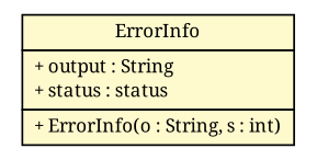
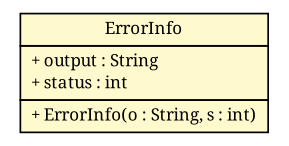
  digraph {
    fontname="Noto Serif"
-   n1 [fontcolor=black fontname="Noto Serif" fontsize=10.0 label=<<table border="0" cellborder="1" cellspacing="0" cellpadding="2" port="p" bgcolor="lemonChiffon" href="./ErrorInfo.html"> 		<tr><td><table border="0" cellspacing="0" cellpadding="1"> 			<tr><td> ErrorInfo </td></tr> 		</table></td></tr> 		<tr><td><table border="0" cellspacing="0" cellpadding="1"> 			<tr><td align="left"> + output : String </td></tr> 			<tr><td align="left"> + status : status </td></tr> 		</table></td></tr> 		<tr><td><table border="0" cellspacing="0" cellpadding="1"> 			<tr><td align="left"> + ErrorInfo(o : String, s : int) </td></tr> 		</table></td></tr> 		</table>> shape=plaintext]
+   n1 [fontcolor=black fontname="Noto Serif" fontsize=10.0 label=<<table border="0" cellborder="1" cellspacing="0" cellpadding="2" port="p" bgcolor="lemonChiffon" href="./ErrorInfo.html"> 		<tr><td><table border="0" cellspacing="0" cellpadding="1"> 			<tr><td> ErrorInfo </td></tr> 		</table></td></tr> 		<tr><td><table border="0" cellspacing="0" cellpadding="1"> 			<tr><td align="left"> + output : String </td></tr> 			<tr><td align="left"> + status : int </td></tr> 		</table></td></tr> 		<tr><td><table border="0" cellspacing="0" cellpadding="1"> 			<tr><td align="left"> + ErrorInfo(o : String, s : int) </td></tr> 		</table></td></tr> 		</table>> shape=plaintext]
  }
